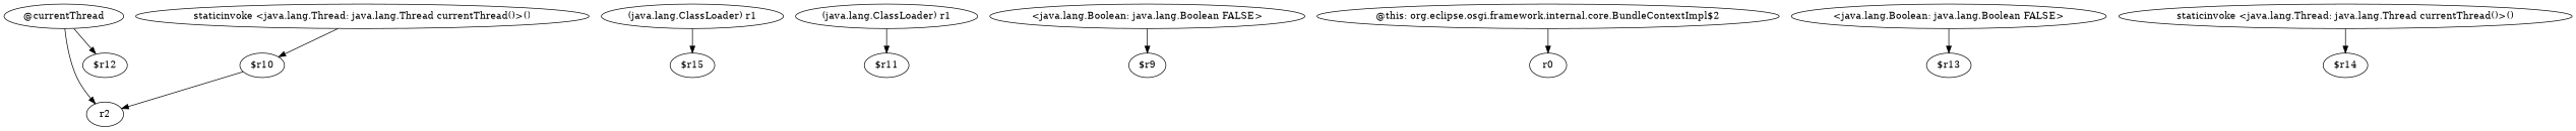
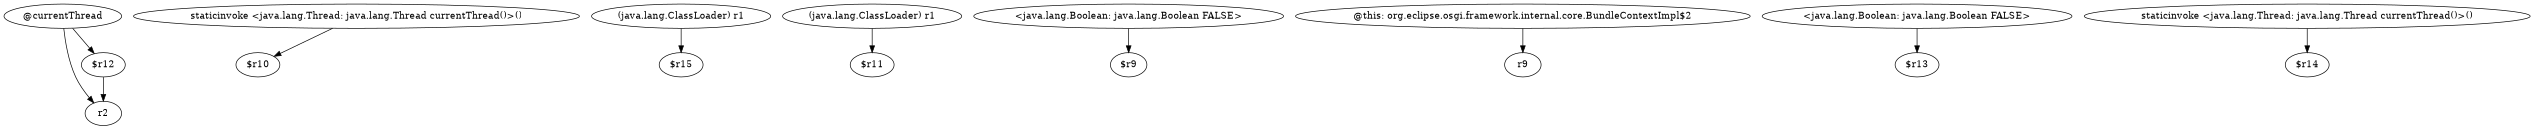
  digraph {
    n1 [label="@currentThread"]
    n2 [label=r2]
    n3 [label="$r12"]
    n4 [label="(java.lang.ClassLoader) r1"]
    n5 [label="$r15"]
    n6 [label="staticinvoke <java.lang.Thread: java.lang.Thread currentThread()>()"]
    n7 [label="$r10"]
    n8 [label="(java.lang.ClassLoader) r1"]
    n9 [label="$r11"]
    n10 [label="<java.lang.Boolean: java.lang.Boolean FALSE>"]
    n11 [label="$r9"]
    n12 [label="@this: org.eclipse.osgi.framework.internal.core.BundleContextImpl$2"]
-   n13 [label=r0]
+   n13 [label=r9]
    n14 [label="<java.lang.Boolean: java.lang.Boolean FALSE>"]
    n15 [label="$r13"]
    n16 [label="staticinvoke <java.lang.Thread: java.lang.Thread currentThread()>()"]
    n17 [label="$r14"]
    n1 -> n2
    n1 -> n3
-   n7 -> n2
+   n3 -> n2
    n4 -> n5
    n6 -> n7
    n8 -> n9
    n10 -> n11
    n12 -> n13
    n14 -> n15
    n16 -> n17
  }
